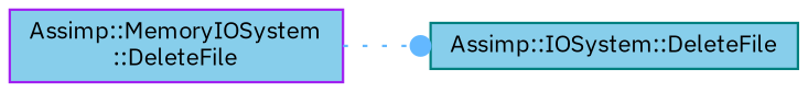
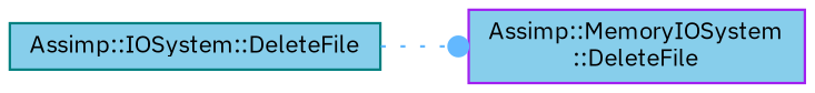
  digraph {
    rankdir=LR
    fontname="IBM Plex Sans"
    node [fillcolor=skyblue fontname="IBM Plex Sans" fontsize=10 shape=box style=filled]
    n1 [color=purple fontcolor=black height=0.2 label="Assimp::MemoryIOSystem\l::DeleteFile" width=0.4]
    n2 [color=teal height=0.2 label="Assimp::IOSystem::DeleteFile" width=0.4]
-   n1 -> n2 [color=steelblue1 fontname="IBM Plex Sans" fontsize=10 labelfontname=Helvetica labelfontsize=10 style=dotted arrowhead=dot]
+   n2 -> n1 [color=steelblue1 fontname="IBM Plex Sans" fontsize=10 labelfontname=Helvetica labelfontsize=10 style=dotted arrowhead=dot]
  }
